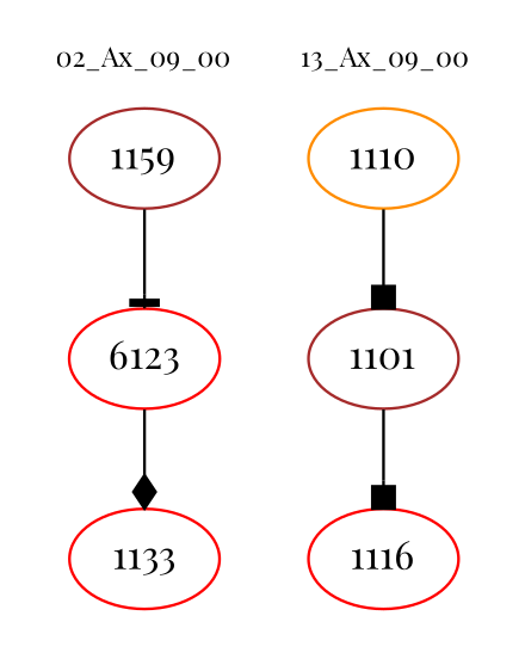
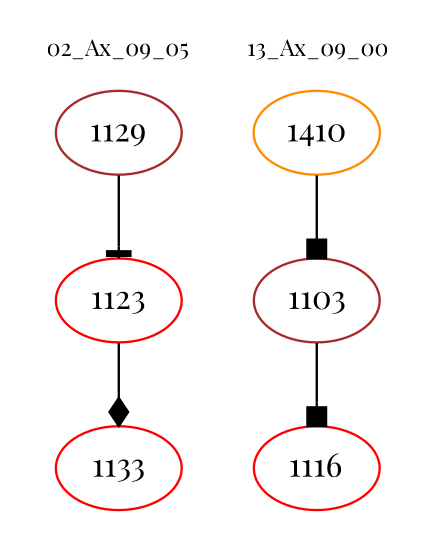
  digraph {
    fontname="Playfair Display"
    node [color=red fontname="Playfair Display"]
    edge [arrowhead=box color=black fontname="Playfair Display"]
-   n1 [color=brown label=1159]
-   n2 [label=6123]
+   n1 [color=brown label=1129]
+   n2 [label=1123]
    n3 [label=1133]
-   n4 [color=darkorange label=1110]
-   n5 [color=brown label=1101]
+   n4 [color=darkorange label=1410]
+   n5 [color=brown label=1103]
    n6 [label=1116]
    subgraph cluster_1 {
      color=white
      fontsize=10
-     label="02_Ax_09_00"
+     label="02_Ax_09_05"
      n1
      n2
      n3
    }
    subgraph cluster_2 {
      color=white
      fontsize=10
      label="13_Ax_09_00"
      n4
      n5
      n6
    }
    n1 -> n2 [arrowhead=tee]
    n2 -> n3 [arrowhead=diamond]
    n4 -> n5
    n5 -> n6
  }
